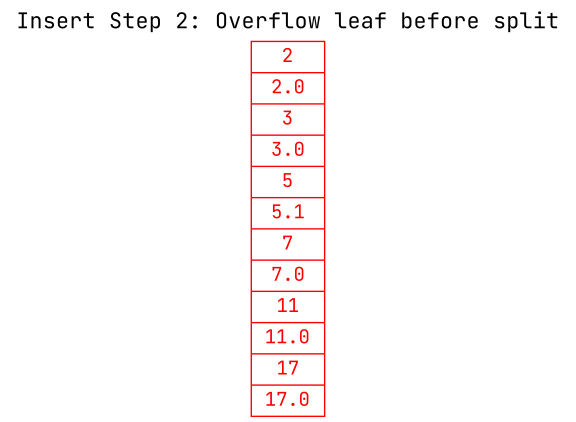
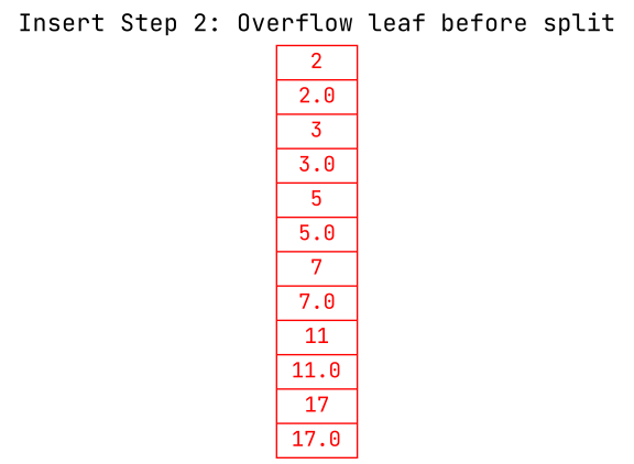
  digraph {
    fontsize=16
    label="Insert Step 2: Overflow leaf before split"
    labelloc=top
    rankdir=LR
    fontname="JetBrains Mono"
-   n1 [color=red fontcolor=red label="<f0> 2 | 2.0 | <f1> 3 | 3.0 | <f2> 5 | 5.1 | <f3> 7 | 7.0 | <f4> 11 | 11.0 | <f5> 17 | 17.0" shape=record fontname="JetBrains Mono"]
+   n1 [color=red fontcolor=red label="<f0> 2 | 2.0 | <f1> 3 | 3.0 | <f2> 5 | 5.0 | <f3> 7 | 7.0 | <f4> 11 | 11.0 | <f5> 17 | 17.0" shape=record fontname="JetBrains Mono"]
  }
